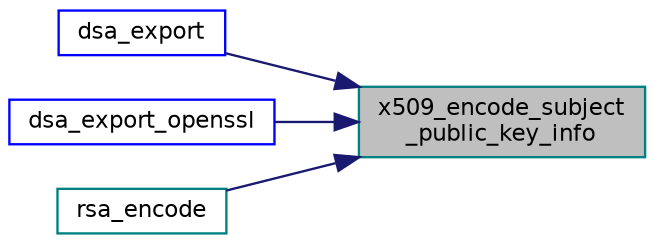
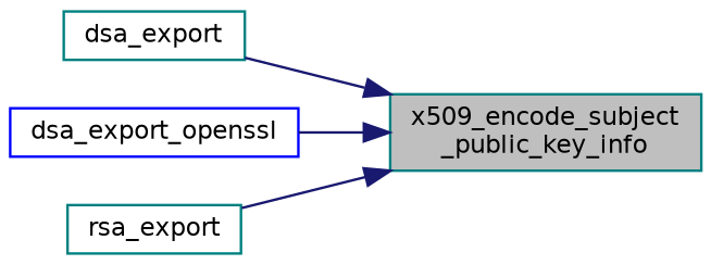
  digraph {
    rankdir=RL
    node [color=teal fillcolor=white fontname=Helvetica fontsize=10 shape=record style=filled]
    edge [color=midnightblue dir=back fontname=Helvetica fontsize=10 labelfontname=Helvetica labelfontsize=10 style=solid]
    n1 [fillcolor=grey75 fontcolor=black height=0.2 label="x509_encode_subject\l_public_key_info" width=0.4]
-   n2 [color=blue height=0.2 label=dsa_export width=0.4]
+   n2 [height=0.2 label=dsa_export width=0.4]
    n3 [color=blue height=0.2 label=dsa_export_openssl width=0.4]
-   n4 [height=0.2 label=rsa_encode width=0.4]
+   n4 [height=0.2 label=rsa_export width=0.4]
    n1 -> n2
    n1 -> n3
    n1 -> n4
  }
